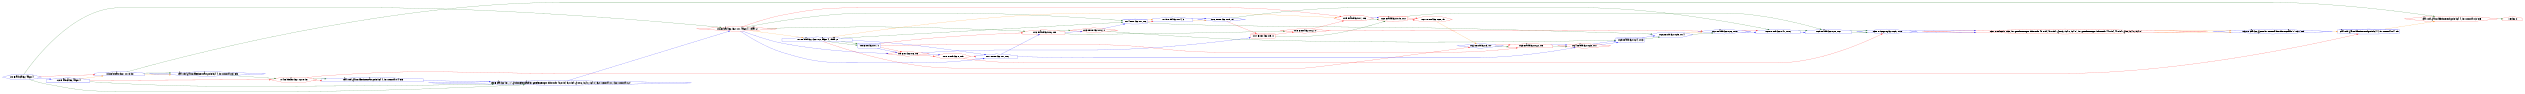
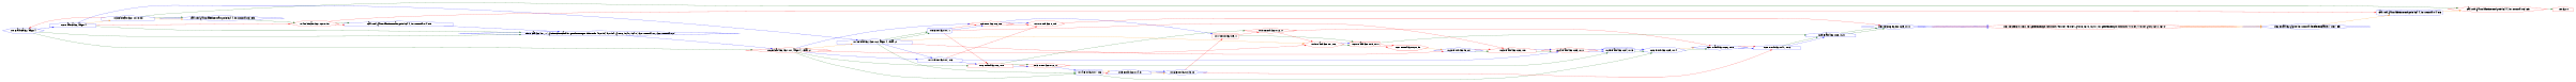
  digraph {
    rankdir=LR
    node [color=blue shape=diamond]
    edge [color=darkgreen]
    n1 [label="%0 = alloca i32, align 4" shape=hexagon]
    n2 [label="  %2 = alloca i32, align 4" shape=house]
    n3 [label="  %3 = bitcast i32* %1 to i8*" shape=house]
    n4 [label="  %5 = call i32 (i8*, ...) @__isoc99_scanf(i8* getelementptr inbounds ([6 x i8], [6 x i8]* @.str.2, i64 0, i64 0), i32* nonnull %1, i32* nonnull %2)"]
    n5 [color=red label="  %6 = load i32, i32* %1, align 4, !tbaa !2"]
    n6 [color=red label="  %4 = bitcast i32* %2 to i8*" shape=hexagon]
    n7 [label="  %7 = load i32, i32* %2, align 4, !tbaa !2" shape=house]
    n8 [label="  call void @llvm.lifetime.start.p0i8(i64 4, i8* nonnull %3) #5"]
    n9 [color=red label="  call void @llvm.lifetime.end.p0i8(i64 4, i8* nonnull %3) #5" shape=hexagon]
    n10 [color=red label="  %9 = or i32 %6, %8"]
    n11 [label="  %11 = xor i32 %7, %6" shape=house]
    n12 [color=red label="  %12 = and i32 %6, %8" shape=house]
    n13 [label="  %14 = or i32 %7, %6" shape=cylinder]
    n14 [color=red label="  %19 = and i32 %7, %6" shape=hexagon]
    n15 [label="  call void @llvm.lifetime.start.p0i8(i64 4, i8* nonnull %4) #5" shape=house]
    n16 [label="  call void @llvm.lifetime.end.p0i8(i64 4, i8* nonnull %4) #5" shape=cylinder]
    n17 [label="  %8 = xor i32 %7, -1" shape=cylinder]
    n18 [label="  %22 = sub i32 -5, %7"]
    n19 [color=red label="  ret i32 0" shape=house]
    n20 [color=red label="  %10 = sub i32 0, %9" shape=hexagon]
    n21 [color=red label="  %17 = xor i32 %9, -1" shape=cylinder]
    n22 [color=red label="  %24 = add i32 %23, %11"]
    n23 [color=red label="  %13 = xor i32 %12, -1"]
    n24 [color=red label="  %18 = mul i32 %12, -7"]
    n25 [label="  %15 = shl i32 %14, 3" shape=house]
    n26 [label="  %26 = sub i32 %25, %14" shape=hexagon]
    n27 [color=red label="  %20 = add i32 %19, %17" shape=cylinder]
    n28 [color=red label="  %23 = add i32 %22, %8" shape=house]
    n29 [label="  %30 = icmp eq i32 %29, %10"]
    n30 [color=red label="  %31 = select i1 %30, i8* getelementptr inbounds ([5 x i8], [5 x i8]* @str.3, i64 0, i64 0), i8* getelementptr inbounds ([4 x i8], [4 x i8]* @str, i64 0, i64 0)"]
    n31 [label="  %25 = add i32 %24, %13" shape=cylinder]
    n32 [label="  %27 = add i32 %26, %18"]
    n33 [label="  %16 = xor i32 %15, -8"]
    n34 [label="%28 = sub i32 %47, %16" shape=house]
    n35 [label="  %29 = add i32 %28, %21" shape=house]
    n36 [color=red label="  %21 = mul i32 %20, -5" shape=hexagon]
    n37 [label="  %32 = call i32 @puts(i8* nonnull dereferenceable(1) %31) #5"]
    n1 -> n2 [color=blue]
-   n1 -> n3 [color=red]
+   n3 -> n1 [color=red]
    n1 -> n4
    n1 -> n5
    n2 -> n3 [color=darkorange]
    n2 -> n4
    n2 -> n6 [color=red]
+   n2 -> n7 [color=blue]
    n3 -> n8 [color=darkorange]
    n3 -> n8
    n3 -> n9
    n4 -> n5 [color=blue]
    n5 -> n7 [color=darkorange]
    n5 -> n10 [color=blue]
    n5 -> n11 [color=blue]
    n5 -> n12
    n5 -> n13
    n5 -> n14 [color=red]
    n6 -> n15 [color=red]
    n6 -> n15
    n6 -> n16 [color=red]
    n7 -> n11 [color=blue]
    n7 -> n13
    n7 -> n14 [color=darkorange]
    n7 -> n17
    n7 -> n17
    n7 -> n18 [color=red]
    n8 -> n6
    n9 -> n19
    n10 -> n20 [color=red]
    n10 -> n20 [color=blue]
    n10 -> n21 [color=blue]
    n11 -> n12 [color=blue]
    n11 -> n22 [color=blue]
    n12 -> n23 [color=blue]
    n12 -> n23
    n12 -> n24
    n13 -> n25 [color=red]
    n13 -> n25 [color=darkorange]
    n13 -> n26
    n14 -> n27
    n14 -> n27 [color=blue]
    n15 -> n4 [color=blue]
    n16 -> n9 [color=darkorange]
    n17 -> n10 [color=blue]
    n17 -> n10 [color=red]
    n17 -> n12 [color=red]
    n17 -> n28 [color=red]
    n18 -> n28
    n18 -> n28 [color=red]
-   n20 -> n11 [color=red]
+   n11 -> n20 [color=red]
    n20 -> n29 [color=red]
    n21 -> n24 [color=red]
    n21 -> n27
    n22 -> n31 [color=blue]
    n22 -> n31 [color=blue]
    n23 -> n13 [color=blue]
    n23 -> n31
    n24 -> n14 [color=red]
    n24 -> n32 [color=red]
    n25 -> n33 [color=darkorange]
    n25 -> n33 [color=blue]
    n26 -> n32
    n26 -> n32 [color=darkorange]
    n27 -> n35
    n27 -> n36 [color=red]
    n27 -> n36 [color=red]
    n28 -> n22
    n28 -> n22 [color=blue]
    n29 -> n30 [color=blue]
    n29 -> n30 [color=blue]
    n30 -> n37 [color=darkorange]
    n30 -> n37 [color=darkorange]
    n31 -> n26
    n31 -> n26 [color=blue]
    n32 -> n34 [color=blue]
    n32 -> n34 [color=red]
    n33 -> n21 [color=red]
-   n33 -> n34
+   n33 -> n34 [color=red]
    n34 -> n35 [color=blue]
    n34 -> n35
    n35 -> n29
    n35 -> n29
    n36 -> n18 [color=darkorange]
    n37 -> n16 [color=darkorange]
  }
